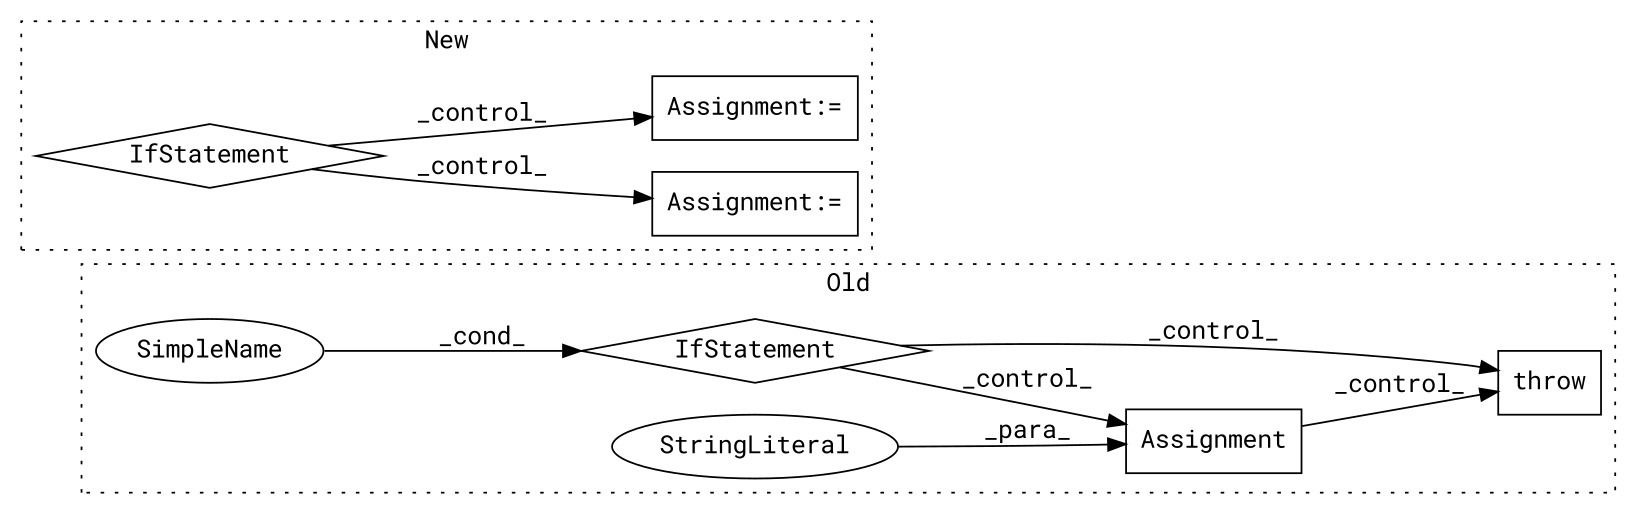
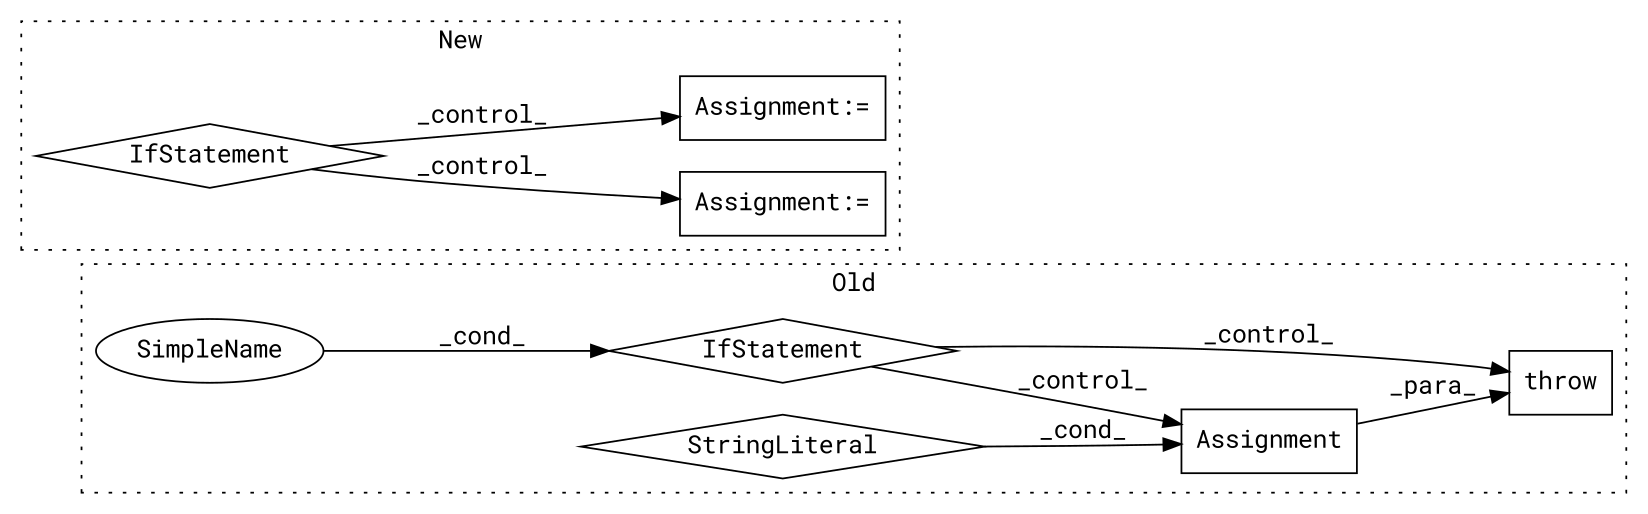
  digraph {
    fontname="Roboto Mono"
    rankdir=LR
    node [a=25 fontname="Roboto Mono" shape=box]
    edge [fontname="Roboto Mono"]
    n1 [a=32 l="17,1" label=Assignment s="5121,5182"]
    n2 [l="8,2" label=IfStatement s="5071,5105" shape=diamond]
    n3 [a=42 label=SimpleName shape=ellipse]
    n4 [a=53 l=6 label=throw s=5115]
-   n5 [a=45 l=44 label=StringLiteral s=5138 shape=ellipse]
+   n5 [a=45 l=44 label=StringLiteral s=5138 shape=diamond]
    n6 [l="4,2" label=IfStatement s="4323,4350" shape=diamond]
    n7 [a=7 l=2 label="Assignment:=" s=4822]
    n8 [a=7 l="71,2" label="Assignment:=" s="4413,4507"]
    subgraph cluster_1 {
      label=Old
      style=dotted
      n1
      n2
      n3
      n4
      n5
    }
    subgraph cluster_2 {
      label=New
      style=dotted
      n6
      n7
      n8
    }
-   n1 -> n4 [label=_control_]
+   n1 -> n4 [label=_para_]
    n2 -> n1 [label=_control_]
    n2 -> n4 [label=_control_]
    n3 -> n2 [label=_cond_]
-   n5 -> n1 [label=_para_]
+   n5 -> n1 [label=_cond_]
    n6 -> n7 [label=_control_]
    n6 -> n8 [label=_control_]
  }
